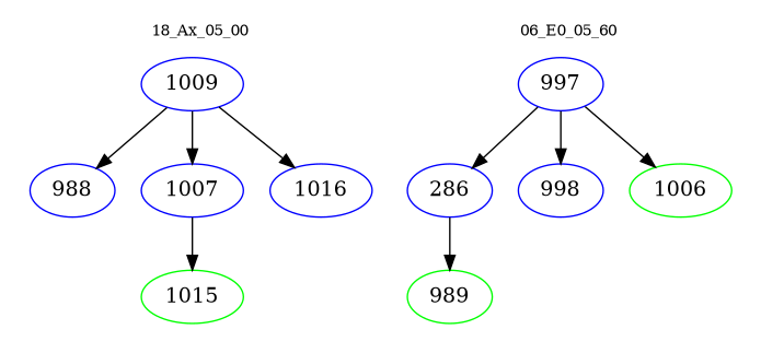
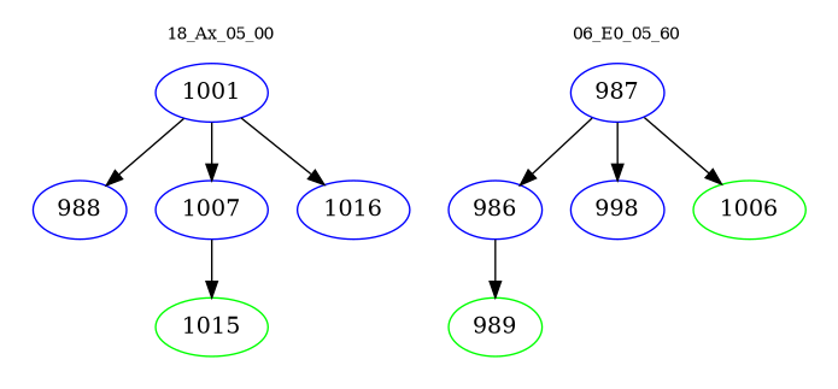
  digraph {
    node [color=blue]
    edge [color=black]
-   n1 [label=1009]
+   n1 [label=1001]
    n2 [label=988]
    n3 [label=1007]
    n4 [label=1016]
    n5 [color=green label=1015]
-   n6 [label=997]
-   n7 [label=286]
+   n6 [label=987]
+   n7 [label=986]
    n8 [label=998]
    n9 [color=green label=1006]
    n10 [color=green label=989]
    subgraph cluster_1 {
      color=white
      fontsize=10
      label="18_Ax_05_00"
      n1
      n2
      n3
      n4
      n5
    }
    subgraph cluster_2 {
      color=white
      fontsize=10
      label="06_E0_05_60"
      n6
      n7
      n8
      n9
      n10
    }
    n1 -> n2
    n1 -> n3
    n1 -> n4
    n3 -> n5
    n6 -> n7
    n6 -> n8
    n6 -> n9
    n7 -> n10
  }
